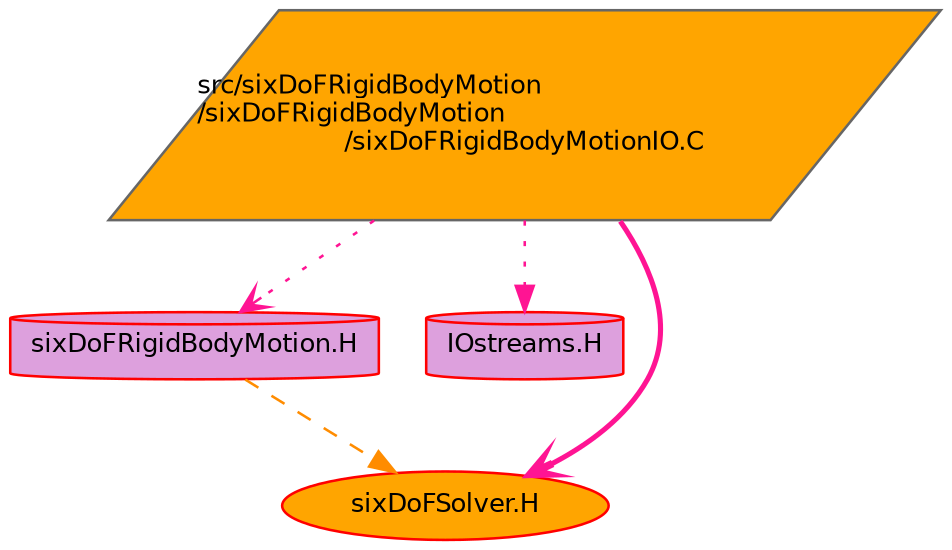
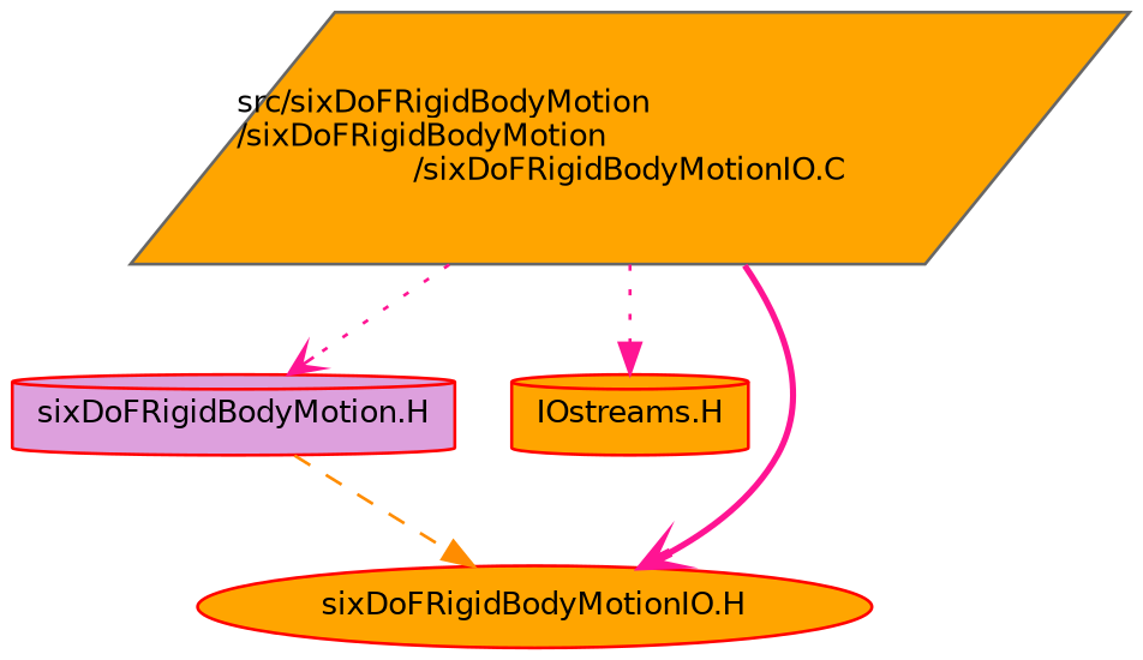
  digraph {
    node [color=red fillcolor=orange fontname=Helvetica fontsize=10 shape=cylinder style=filled]
    edge [arrowhead=vee color=deeppink fontname=Helvetica fontsize=10 labelfontname=Helvetica labelfontsize=10 style=dotted]
    n1 [color=gray40 fontcolor=black height=0.2 label="src/sixDoFRigidBodyMotion\l/sixDoFRigidBodyMotion\l/sixDoFRigidBodyMotionIO.C" shape=parallelogram width=0.4]
    n2 [fillcolor=plum height=0.2 label="sixDoFRigidBodyMotion.H" width=0.4]
-   n3 [fillcolor=plum height=0.2 label="IOstreams.H" width=0.4]
-   n4 [height=0.2 label="sixDoFSolver.H" shape=ellipse width=0.4]
+   n3 [height=0.2 label="IOstreams.H" width=0.4]
+   n4 [height=0.2 label="sixDoFRigidBodyMotionIO.H" shape=ellipse width=0.4]
    n1 -> n2
    n1 -> n3 [arrowhead=normal]
    n1 -> n4 [style=bold]
    n2 -> n4 [arrowhead=normal color=darkorange style=dashed]
  }
